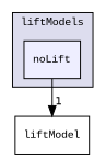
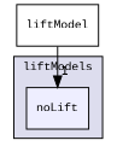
  digraph {
    compound=true
    fontname="Liberation Mono"
    node [fontname="Liberation Mono" fontsize=10 shape=box]
    n1 [fillcolor="#eeeeff" label=noLift pencolor=black style=filled]
    n2 [label=liftModel]
    subgraph cluster_1 {
      bgcolor="#ddddee"
      fontsize=10
      label=liftModels
      pencolor=black
      n1
    }
-   n1 -> n2 [headlabel=1 labeldistance=1.5 labelfontname=Helvetica labelfontsize=10 fontname="Liberation Mono"]
+   n2 -> n1 [headlabel=1 labeldistance=1.5 labelfontname=Helvetica labelfontsize=10 fontname="Liberation Mono"]
  }
